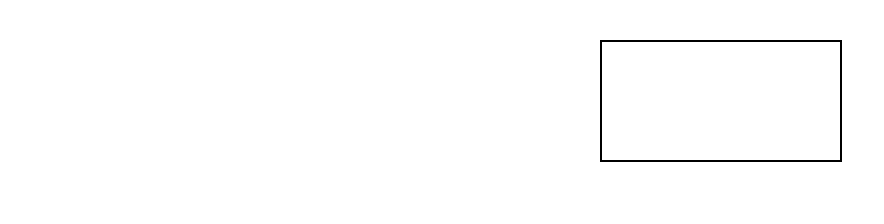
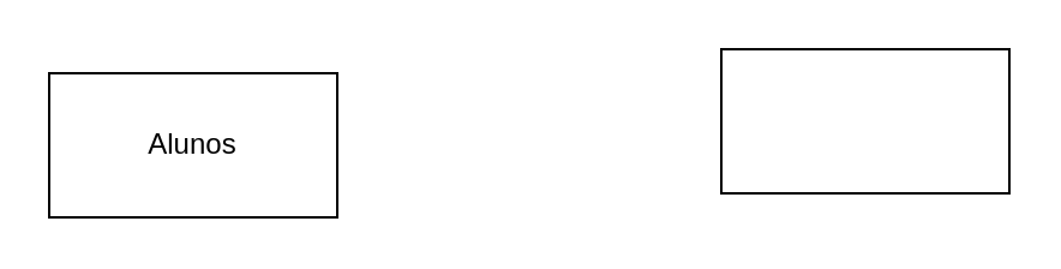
  <mxCell id="0" />
  <mxCell id="1" parent="0" />
+ <mxCell id="2" value="Alunos" style="rounded=0;whiteSpace=wrap;html=1;" vertex="1" parent="1"><mxGeometry x="20" y="30" width="120" height="60" as="geometry" /></mxCell>
  <mxCell id="3" value="" style="rounded=0;whiteSpace=wrap;html=1;" vertex="1" parent="1"><mxGeometry x="300" y="20" width="120" height="60" as="geometry" /></mxCell>
